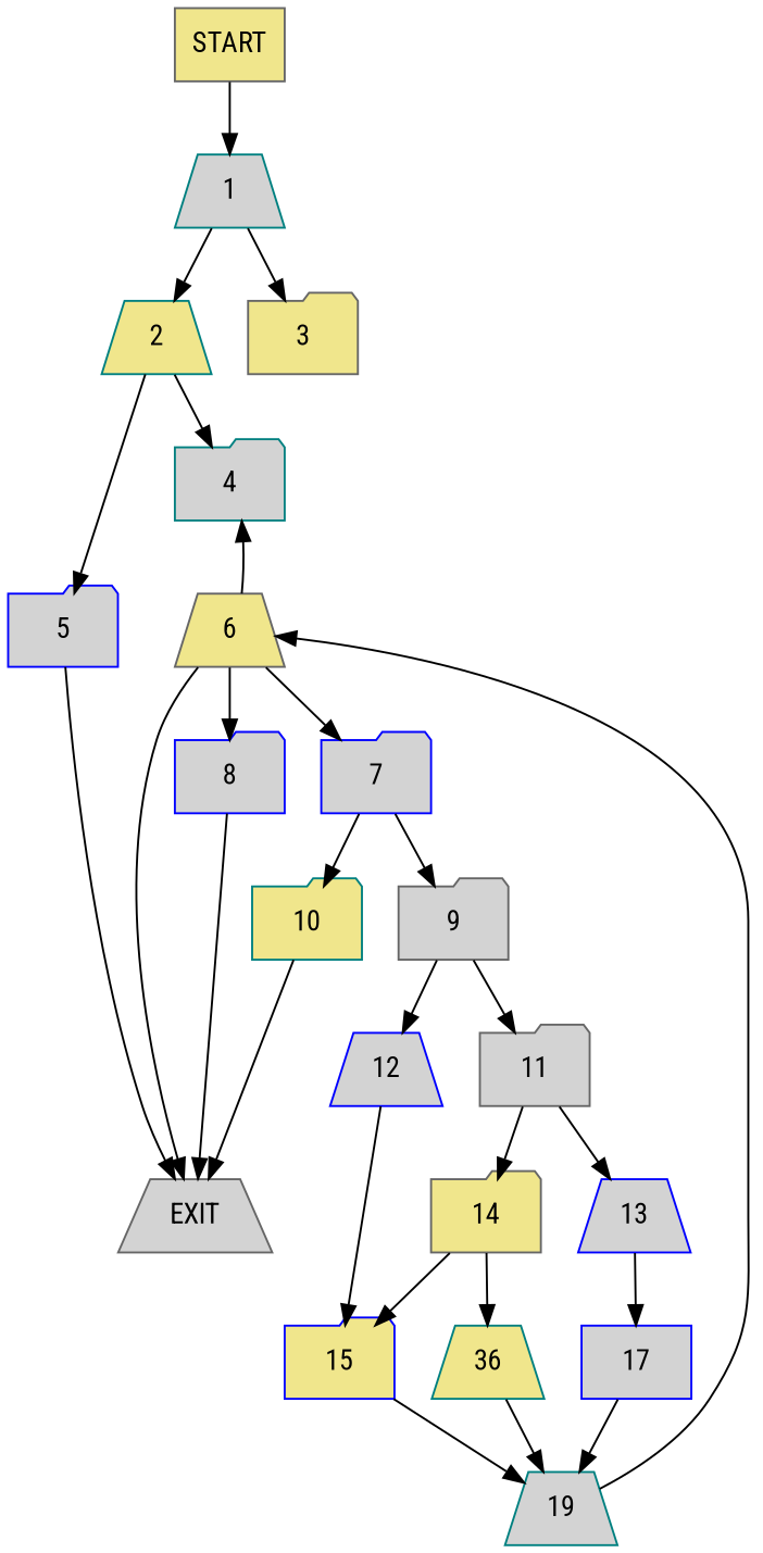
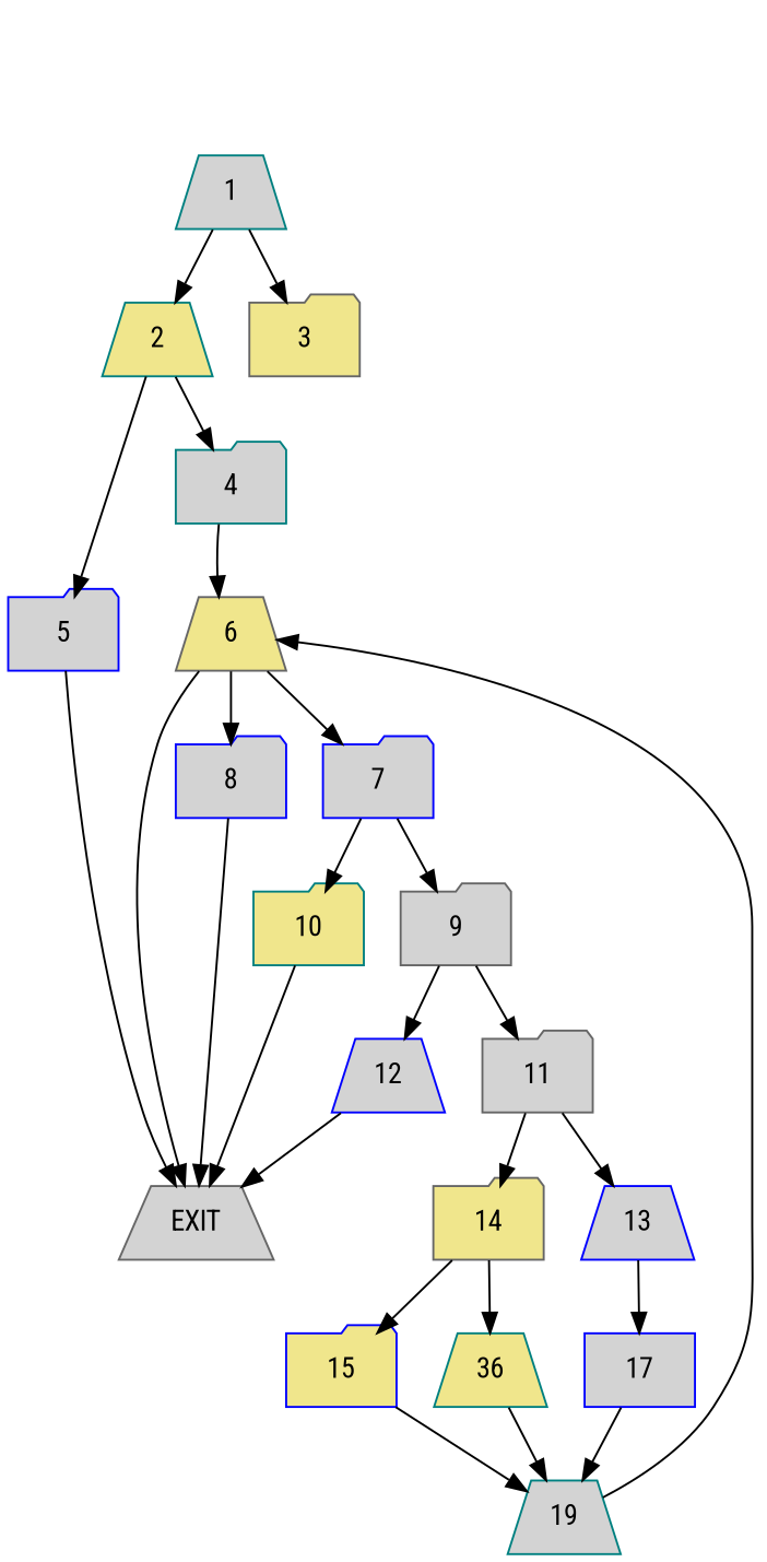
  digraph {
    fontname="Roboto Condensed"
    node [color=gray40 fillcolor=lightgrey fontname="Roboto Condensed" shape=folder style=filled]
    edge [fontname="Roboto Condensed"]
-   n1 [fillcolor=khaki label=START shape=box]
    1 [color=teal shape=trapezium]
    2 [color=teal fillcolor=khaki shape=trapezium]
    3 [fillcolor=khaki]
    n5 [label=EXIT shape=trapezium]
    4 [color=teal]
    5 [color=blue]
    6 [fillcolor=khaki shape=trapezium]
    7 [color=blue]
    8 [color=blue]
    9
    10 [color=teal fillcolor=khaki]
    11
    12 [color=blue shape=trapezium]
    13 [color=blue shape=trapezium]
    14 [fillcolor=khaki]
    17 [color=blue shape=box]
    15 [color=blue fillcolor=khaki]
    n19 [color=teal fillcolor=khaki label=36 shape=trapezium]
    19 [color=teal shape=trapezium]
-   n1 -> 1
    1 -> 2
    1 -> 3
    2 -> 4
    2 -> 5
-   6 -> 4
+   4 -> 6
    5 -> n5
    6 -> n5
    6 -> 7
    6 -> 8
    7 -> 9
    7 -> 10
    8 -> n5
    9 -> 11
    9 -> 12
    10 -> n5
    11 -> 13
    11 -> 14
-   12 -> 15
+   12 -> n5
    13 -> 17
    14 -> 15
    14 -> n19
    17 -> 19
    15 -> 19
    n19 -> 19
    19 -> 6
  }
